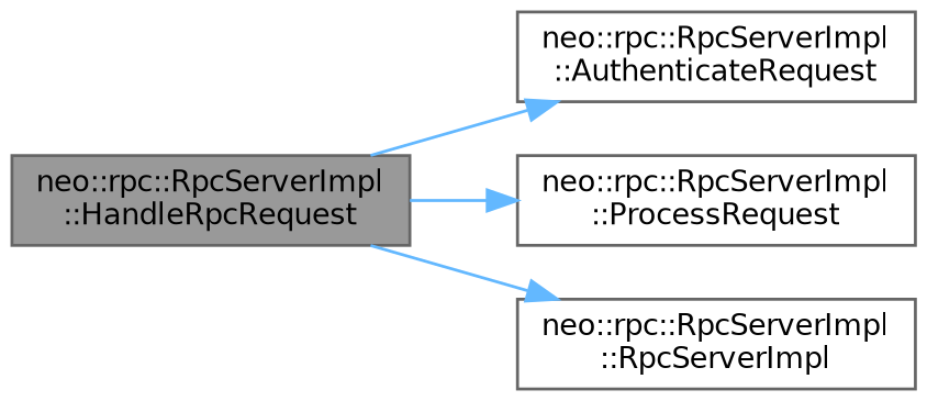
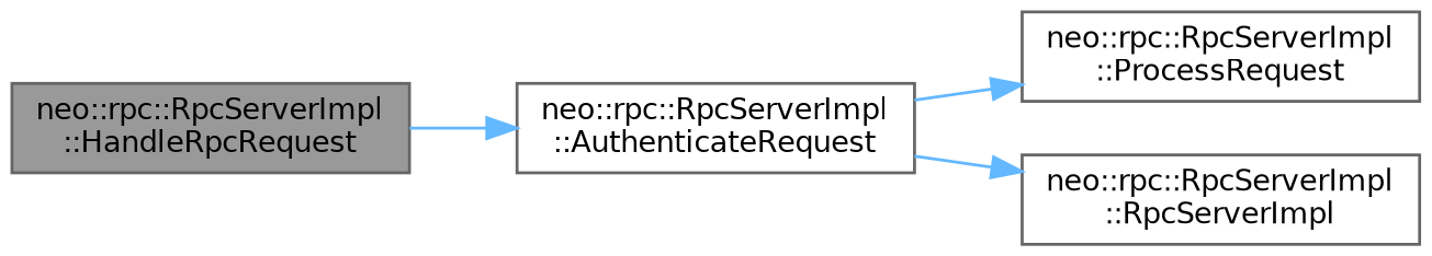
  digraph {
    rankdir=LR
    node [color=grey40 fillcolor=white fontname=Helvetica fontsize=10 shape=box style=filled]
    edge [color=steelblue1 fontname=Helvetica fontsize=10 labelfontname=Helvetica labelfontsize=10 style=solid]
    n1 [color=gray40 fillcolor=grey60 fontcolor=black height=0.2 label="neo::rpc::RpcServerImpl\l::HandleRpcRequest" width=0.4]
    n2 [height=0.2 label="neo::rpc::RpcServerImpl\l::AuthenticateRequest" width=0.4]
    n3 [height=0.2 label="neo::rpc::RpcServerImpl\l::ProcessRequest" width=0.4]
    n4 [height=0.2 label="neo::rpc::RpcServerImpl\l::RpcServerImpl" width=0.4]
    n1 -> n2
-   n1 -> n3
-   n1 -> n4
+   n2 -> n3
+   n2 -> n4
  }
